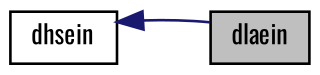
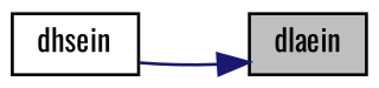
  digraph {
    rankdir=RL
    fontname=Oswald
    node [color=black fontname=Oswald fontsize=10 shape=record style=filled]
    n1 [fillcolor=grey75 fontcolor=black height=0.2 label=dlaein width=0.4]
    n2 [fillcolor=white height=0.2 label=dhsein width=0.4]
-   n2 -> n1 [color=midnightblue dir=back fontname=Oswald fontsize=10 labelfontname=Helvetica labelfontsize=10 style=solid]
+   n1 -> n2 [color=midnightblue dir=back fontname=Oswald fontsize=10 labelfontname=Helvetica labelfontsize=10 style=solid]
  }
